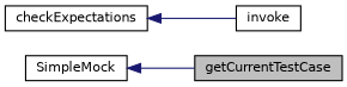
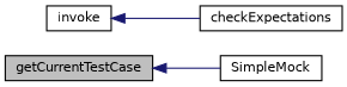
  digraph {
    rankdir=LR
    node [color=black fillcolor=white fontname=Helvetica fontsize=10 shape=record style=filled]
    edge [color=midnightblue dir=back fontname=Helvetica fontsize=10 labelfontname=Helvetica labelfontsize=10 style=solid]
    n1 [fillcolor=grey75 fontcolor=black height=0.2 label=getCurrentTestCase width=0.4]
    n2 [height=0.2 label=SimpleMock width=0.4]
    n3 [height=0.2 label=checkExpectations width=0.4]
    n4 [height=0.2 label=invoke width=0.4]
-   n2 -> n1
-   n3 -> n4
+   n1 -> n2
+   n4 -> n3
  }
